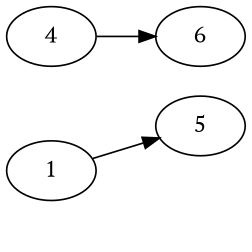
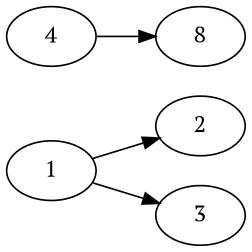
  digraph {
    fontname="PT Serif"
    rankdir=LR
    node [fontname="PT Serif"]
    edge [fontname="PT Serif"]
    1
-   2 [label=5]
+   2
+   3
    4
-   6
+   6 [label=8]
    1 -> 2
+   1 -> 3
    4 -> 6
  }
